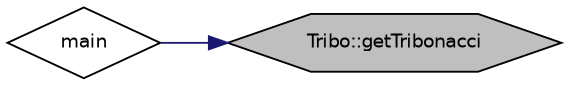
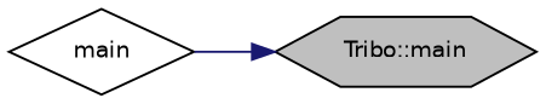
  digraph {
    rankdir=RL
    node [color=black fontname=Helvetica fontsize=10 style=filled]
-   n1 [fillcolor=grey75 fontcolor=black height=0.2 label="Tribo::getTribonacci" shape=hexagon width=0.4]
+   n1 [fillcolor=grey75 fontcolor=black height=0.2 label="Tribo::main" shape=hexagon width=0.4]
    n2 [fillcolor=white height=0.2 label=main shape=diamond width=0.4]
    n1 -> n2 [color=midnightblue dir=back fontname=Helvetica fontsize=10 labelfontname=Helvetica labelfontsize=10 style=solid]
  }
